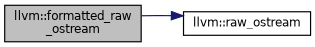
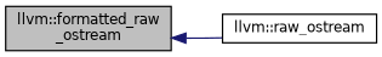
  digraph {
    rankdir=LR
    node [color=black fontname=Helvetica fontsize=10 shape=record]
    n1 [fillcolor=grey75 fontcolor=black height=0.2 label="llvm::formatted_raw\l_ostream" style=filled width=0.4]
    n2 [height=0.2 label="llvm::raw_ostream" width=0.4]
-   n2 -> n1 [color=midnightblue dir=back fontname=Helvetica fontsize=10 labelfontname=Helvetica labelfontsize=10 style=solid]
+   n1 -> n2 [color=midnightblue dir=back fontname=Helvetica fontsize=10 labelfontname=Helvetica labelfontsize=10 style=solid]
  }
